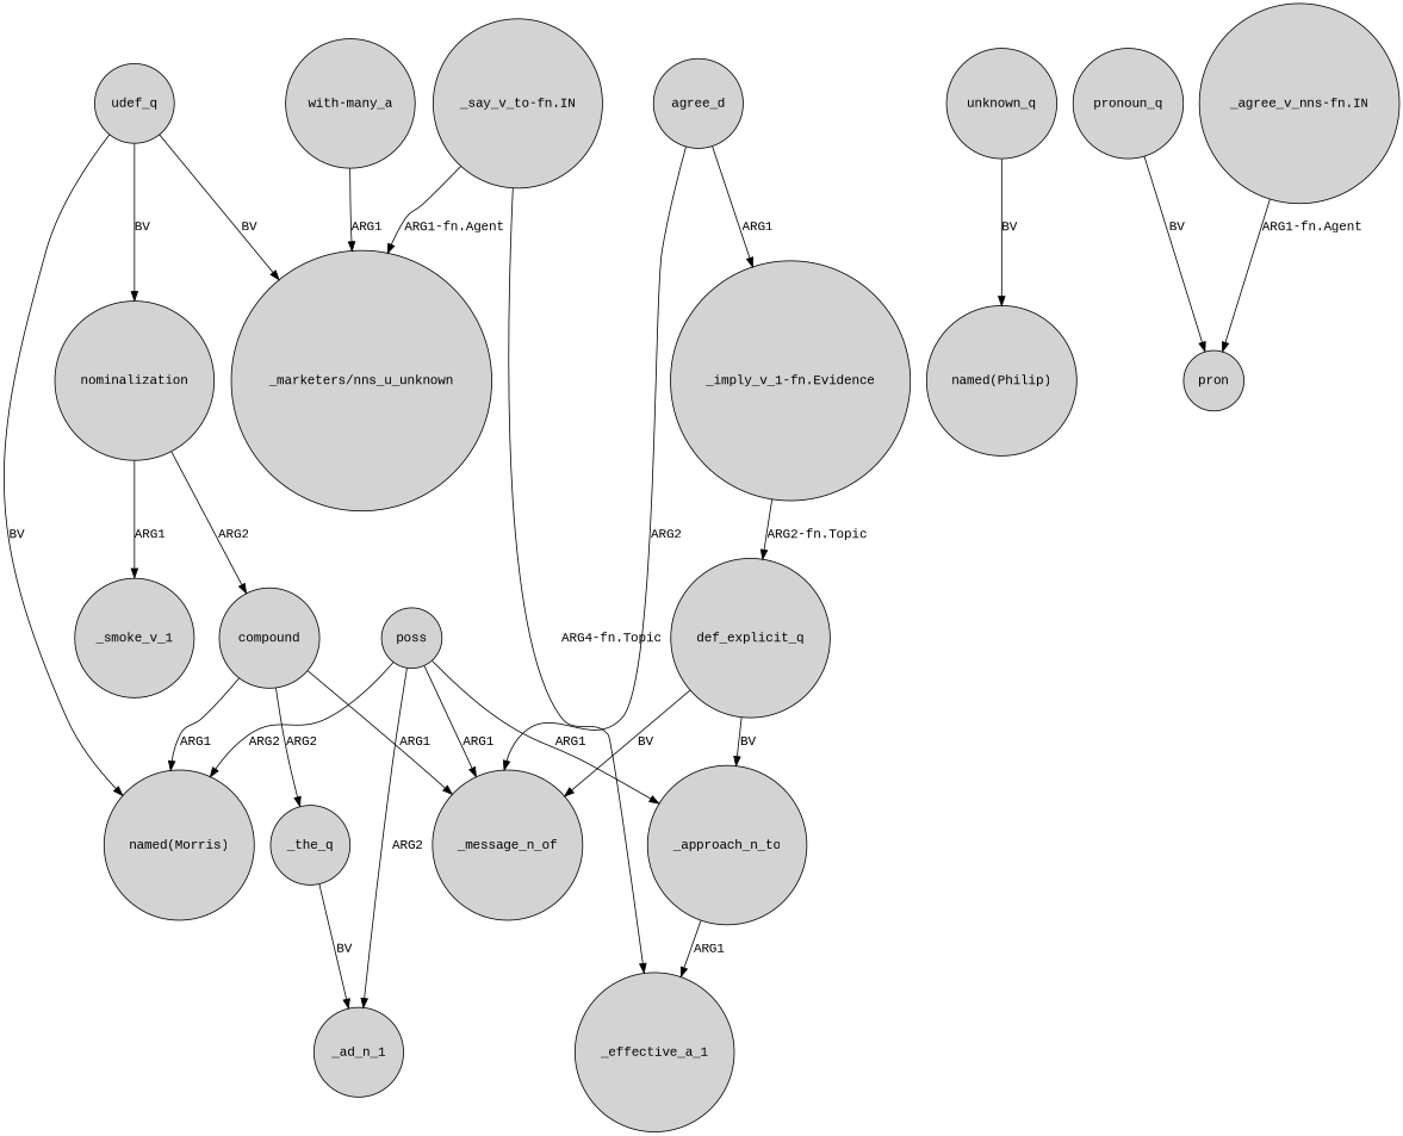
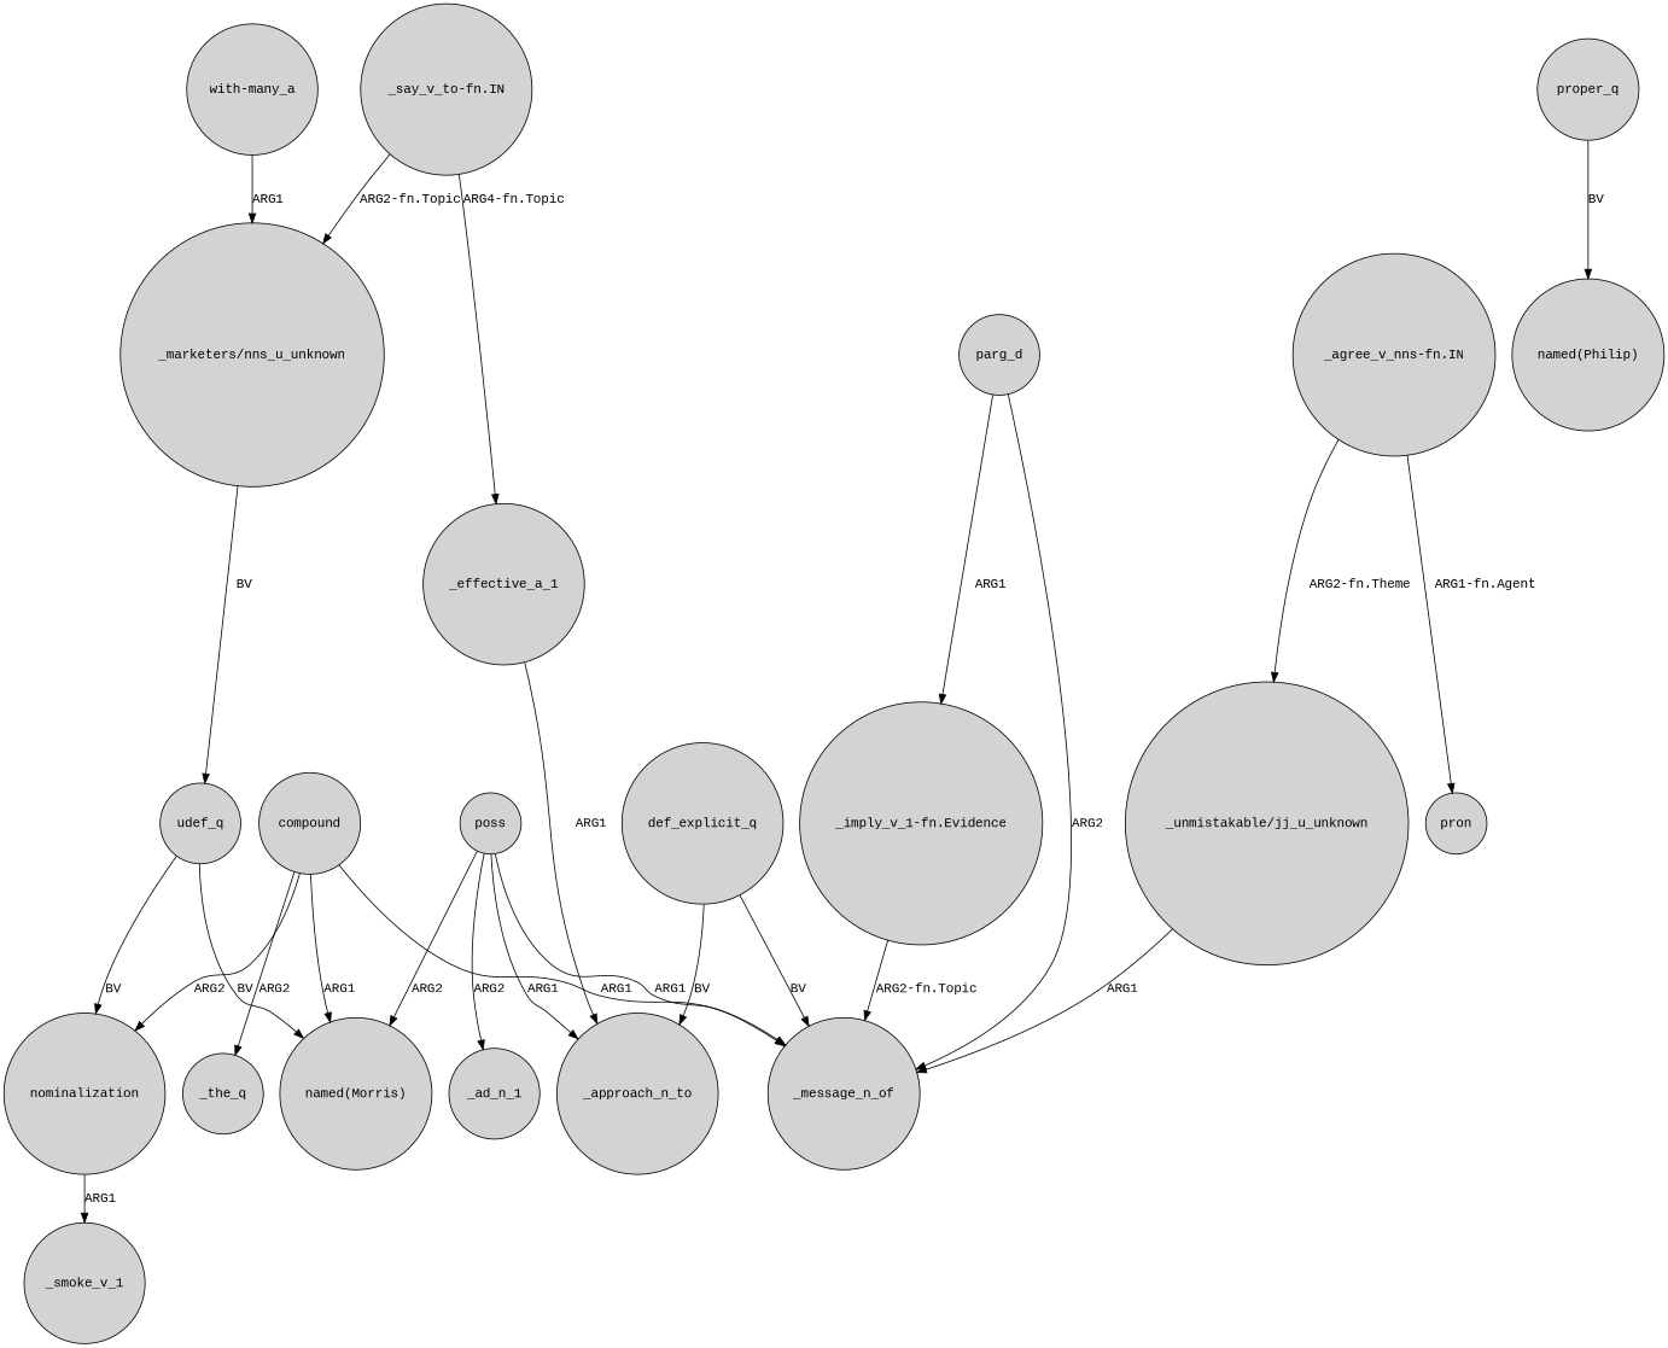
  digraph {
    fontname="Liberation Mono"
    node [fontname="Liberation Mono" shape=circle style=filled]
    edge [fontname="Liberation Mono"]
+   "_unmistakable/jj_u_unknown"
    _message_n_of
    compound
    nominalization
    "named(Morris)"
    _the_q
    _smoke_v_1
-   proper_q [label=unknown_q]
+   proper_q
    "named(Philip)"
    "_say_v_to-fn.IN"
    "_marketers/nns_u_unknown"
    _effective_a_1
    _approach_n_to
-   parg_d [label=agree_d]
+   parg_d
    "_imply_v_1-fn.Evidence"
    udef_q
    poss
    _ad_n_1
    def_explicit_q
-   pronoun_q
    pron
    n22 [label="_agree_v_nns-fn.IN"]
    n23 [label="with-many_a"]
+   "_unmistakable/jj_u_unknown" -> _message_n_of [label=ARG1]
    compound -> _message_n_of [label=ARG1]
-   nominalization -> compound [label=ARG2]
+   compound -> nominalization [label=ARG2]
    compound -> "named(Morris)" [label=ARG1]
    compound -> _the_q [label=ARG2]
    nominalization -> _smoke_v_1 [label=ARG1]
-   _the_q -> _ad_n_1 [label=BV]
    proper_q -> "named(Philip)" [label=BV]
-   "_say_v_to-fn.IN" -> "_marketers/nns_u_unknown" [label="ARG1-fn.Agent"]
+   "_say_v_to-fn.IN" -> "_marketers/nns_u_unknown" [label="ARG2-fn.Topic"]
    "_say_v_to-fn.IN" -> _effective_a_1 [label="ARG4-fn.Topic"]
-   _approach_n_to -> _effective_a_1 [label=ARG1]
+   _effective_a_1 -> _approach_n_to [label=ARG1]
    parg_d -> _message_n_of [label=ARG2]
    parg_d -> "_imply_v_1-fn.Evidence" [label=ARG1]
-   "_imply_v_1-fn.Evidence" -> def_explicit_q [label="ARG2-fn.Topic"]
+   "_imply_v_1-fn.Evidence" -> _message_n_of [label="ARG2-fn.Topic"]
    udef_q -> nominalization [label=BV]
    udef_q -> "named(Morris)" [label=BV]
-   udef_q -> "_marketers/nns_u_unknown" [label=BV]
+   "_marketers/nns_u_unknown" -> udef_q [label=BV]
    poss -> _message_n_of [label=ARG1]
    poss -> "named(Morris)" [label=ARG2]
    poss -> _approach_n_to [label=ARG1]
    poss -> _ad_n_1 [label=ARG2]
    def_explicit_q -> _message_n_of [label=BV]
    def_explicit_q -> _approach_n_to [label=BV]
-   pronoun_q -> pron [label=BV]
+   n22 -> "_unmistakable/jj_u_unknown" [label="ARG2-fn.Theme"]
    n22 -> pron [label="ARG1-fn.Agent"]
    n23 -> "_marketers/nns_u_unknown" [label=ARG1]
  }
